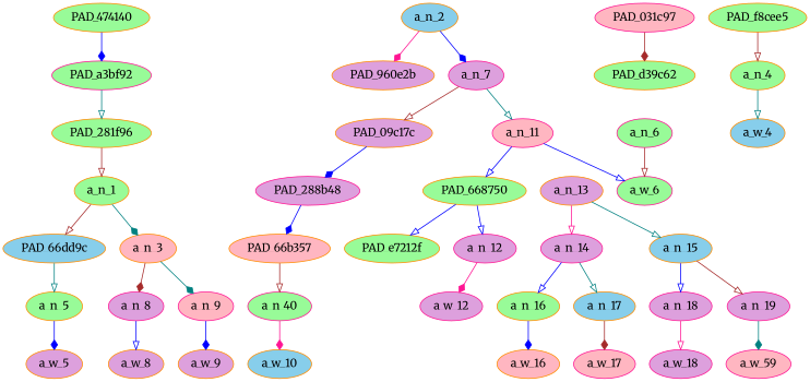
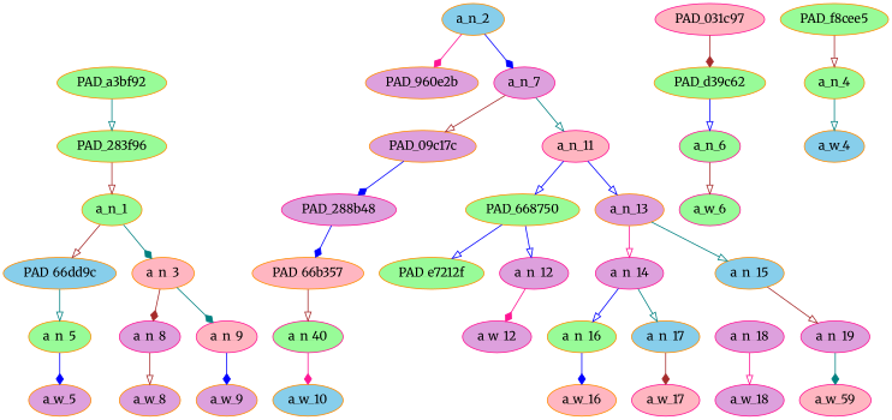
  strict digraph {
    fontname=Merriweather
    node [color=darkorange div_dir=1 fillcolor=plum fontname=Merriweather index=0 level=1 style=filled text_span="[4]" value=0.27010773]
    edge [arrowhead=onormal color=blue fontname=Merriweather]
-   PAD_474140 [fillcolor=palegreen level=6 text_span="[0, 1, 2, 3]"]
-   PAD_a3bf92 [color=deeppink fillcolor=palegreen level=5 text_span="[0, 1, 2, 3]"]
+   PAD_a3bf92 [fillcolor=palegreen level=5 text_span="[0, 1, 2, 3]"]
    a_n_2 [fillcolor=skyblue index=1 level=6 text_span="[4, 5, 6, 7, 8, 9, 10]" value=0.72939217]
    PAD_960e2b [index=1 level=5 value=0.05858656]
    a_n_7 [color=deeppink index=2 level=5 text_span="[5, 6, 7, 8, 9, 10]" value=0.67038780]
-   PAD_283f96 [fillcolor=palegreen level=4 text_span="[0, 1, 2, 3]" label=PAD_281f96]
+   PAD_283f96 [fillcolor=palegreen level=4 text_span="[0, 1, 2, 3]"]
    PAD_09c17c [index=2 level=4 text_span="[5]" value=0.07344115]
    a_n_11 [color=deeppink fillcolor=lightpink index=3 level=4 text_span="[6, 7, 8, 9, 10]" value=0.59654441]
    a_n_1 [fillcolor=palegreen level=3 text_span="[0, 1, 2, 3]"]
    PAD_66dd9c [fillcolor=skyblue index=2 level=2 text_span="[3]" value=0.05592716]
    a_n_3 [div_dir=-1 fillcolor=lightpink level=2 text_span="[0, 1]" value=0.15607906]
    PAD_f8cee5 [fillcolor=palegreen index=1 level=2 text_span="[2]" value=0.05782546]
    a_n_4 [fillcolor=palegreen index=2 text_span="[2]" value=0.05782546]
    a_n_5 [fillcolor=palegreen index=3 text_span="[3]" value=0.05592716]
    a_n_8 [color=deeppink div_dir=-1 text_span="[0]" value=0.05983995]
    a_n_9 [color=deeppink fillcolor=lightpink index=1 text_span="[1]" value=0.09617387]
    a_w_4 [div_dir=0 fillcolor=skyblue index=2 level=0 text_span="[2]" value=and]
    a_w_5 [div_dir=0 index=3 level=0 text_span="[3]" value=i]
    a_w_8 [div_dir=0 level=0 text_span="[0]" value=my]
    a_w_9 [div_dir=0 index=1 level=0 text_span="[1]" value=roommate]
    PAD_288b48 [color=deeppink index=2 level=3 text_span="[5]" value=0.07344115]
    PAD_668750 [fillcolor=palegreen index=3 level=3 text_span="[6]" value=0.06708709]
    a_n_13 [index=4 level=3 text_span="[7, 8, 9, 10]" value=0.52908688]
    PAD_031c97 [color=deeppink fillcolor=lightpink index=1 level=3 value=0.05858656]
    PAD_d39c62 [fillcolor=palegreen index=3 level=2 value=0.05858656]
    a_n_6 [color=deeppink fillcolor=palegreen index=4 value=0.05858656]
    a_w_6 [color=deeppink div_dir=0 fillcolor=palegreen index=4 level=0 value=are]
    PAD_66b357 [fillcolor=lightpink index=4 level=2 text_span="[5]" value=0.07344115]
    PAD_e7212f [fillcolor=palegreen index=5 level=2 text_span="[6]" value=0.06708709]
    a_n_12 [color=deeppink index=6 text_span="[6]" value=0.06708709]
    a_n_14 [color=deeppink index=6 level=2 text_span="[7, 8]" value=0.29446155]
    a_n_15 [fillcolor=skyblue index=7 level=2 text_span="[9, 10]" value=0.23433886]
    n33 [color=deeppink fillcolor=palegreen index=5 label=a_n_40 text_span="[5]" value=0.07344115]
    a_w_10 [div_dir=0 fillcolor=skyblue index=5 level=0 text_span="[5]" value=debating]
    a_n_16 [fillcolor=palegreen index=7 text_span="[7]" value=0.07905438]
    a_n_17 [div_dir=-1 fillcolor=skyblue index=8 text_span="[8]" value=0.21522016]
    a_n_18 [color=deeppink index=9 text_span="[9]" value=0.08978493]
    a_n_19 [color=deeppink div_dir=-1 index=10 text_span="[10]" value=0.14433526]
    a_w_12 [color=deeppink div_dir=0 index=6 level=0 text_span="[6]" value=whether]
    a_w_16 [div_dir=0 fillcolor=lightpink index=7 level=0 text_span="[7]" value=his]
    a_w_17 [color=deeppink div_dir=0 fillcolor=lightpink index=8 level=0 text_span="[8]" value=cat]
    a_w_18 [color=deeppink div_dir=0 index=9 level=0 text_span="[9]" value=a]
    n43 [color=deeppink div_dir=0 fillcolor=lightpink index=10 label=a_w_59 level=0 text_span="[10]" value=lesbian]
-   PAD_474140 -> PAD_a3bf92 [arrowhead=diamond]
    PAD_a3bf92 -> PAD_283f96 [color=teal]
    a_n_2 -> PAD_960e2b [arrowhead=diamond color=deeppink]
    a_n_2 -> a_n_7 [arrowhead=diamond]
    a_n_7 -> PAD_09c17c [color=brown]
    a_n_7 -> a_n_11 [color=teal]
    PAD_283f96 -> a_n_1 [color=brown]
    PAD_09c17c -> PAD_288b48 [arrowhead=diamond]
    a_n_11 -> PAD_668750
-   a_n_11 -> a_w_6
+   a_n_11 -> a_n_13
    a_n_1 -> PAD_66dd9c [color=brown]
    a_n_1 -> a_n_3 [arrowhead=diamond color=teal]
    PAD_66dd9c -> a_n_5 [color=teal]
    a_n_3 -> a_n_8 [arrowhead=diamond color=brown]
    a_n_3 -> a_n_9 [arrowhead=diamond color=teal]
    PAD_f8cee5 -> a_n_4 [color=brown]
    a_n_4 -> a_w_4 [color=teal]
    a_n_5 -> a_w_5 [arrowhead=diamond]
-   a_n_8 -> a_w_8
+   a_n_8 -> a_w_8 [color=brown]
    a_n_9 -> a_w_9 [arrowhead=diamond]
    PAD_288b48 -> PAD_66b357 [arrowhead=diamond]
    PAD_668750 -> PAD_e7212f
    PAD_668750 -> a_n_12
    a_n_13 -> a_n_14 [color=deeppink]
    a_n_13 -> a_n_15 [color=teal]
    PAD_031c97 -> PAD_d39c62 [arrowhead=diamond color=brown]
+   PAD_d39c62 -> a_n_6
    a_n_6 -> a_w_6 [color=brown]
    PAD_66b357 -> n33 [color=brown]
    a_n_12 -> a_w_12 [arrowhead=diamond color=deeppink]
    a_n_14 -> a_n_16
    a_n_14 -> a_n_17 [color=teal]
-   a_n_15 -> a_n_18
    a_n_15 -> a_n_19 [color=brown]
    n33 -> a_w_10 [arrowhead=diamond color=deeppink]
    a_n_16 -> a_w_16 [arrowhead=diamond]
    a_n_17 -> a_w_17 [arrowhead=diamond color=brown]
    a_n_18 -> a_w_18 [color=deeppink]
    a_n_19 -> n43 [arrowhead=diamond color=teal]
  }
